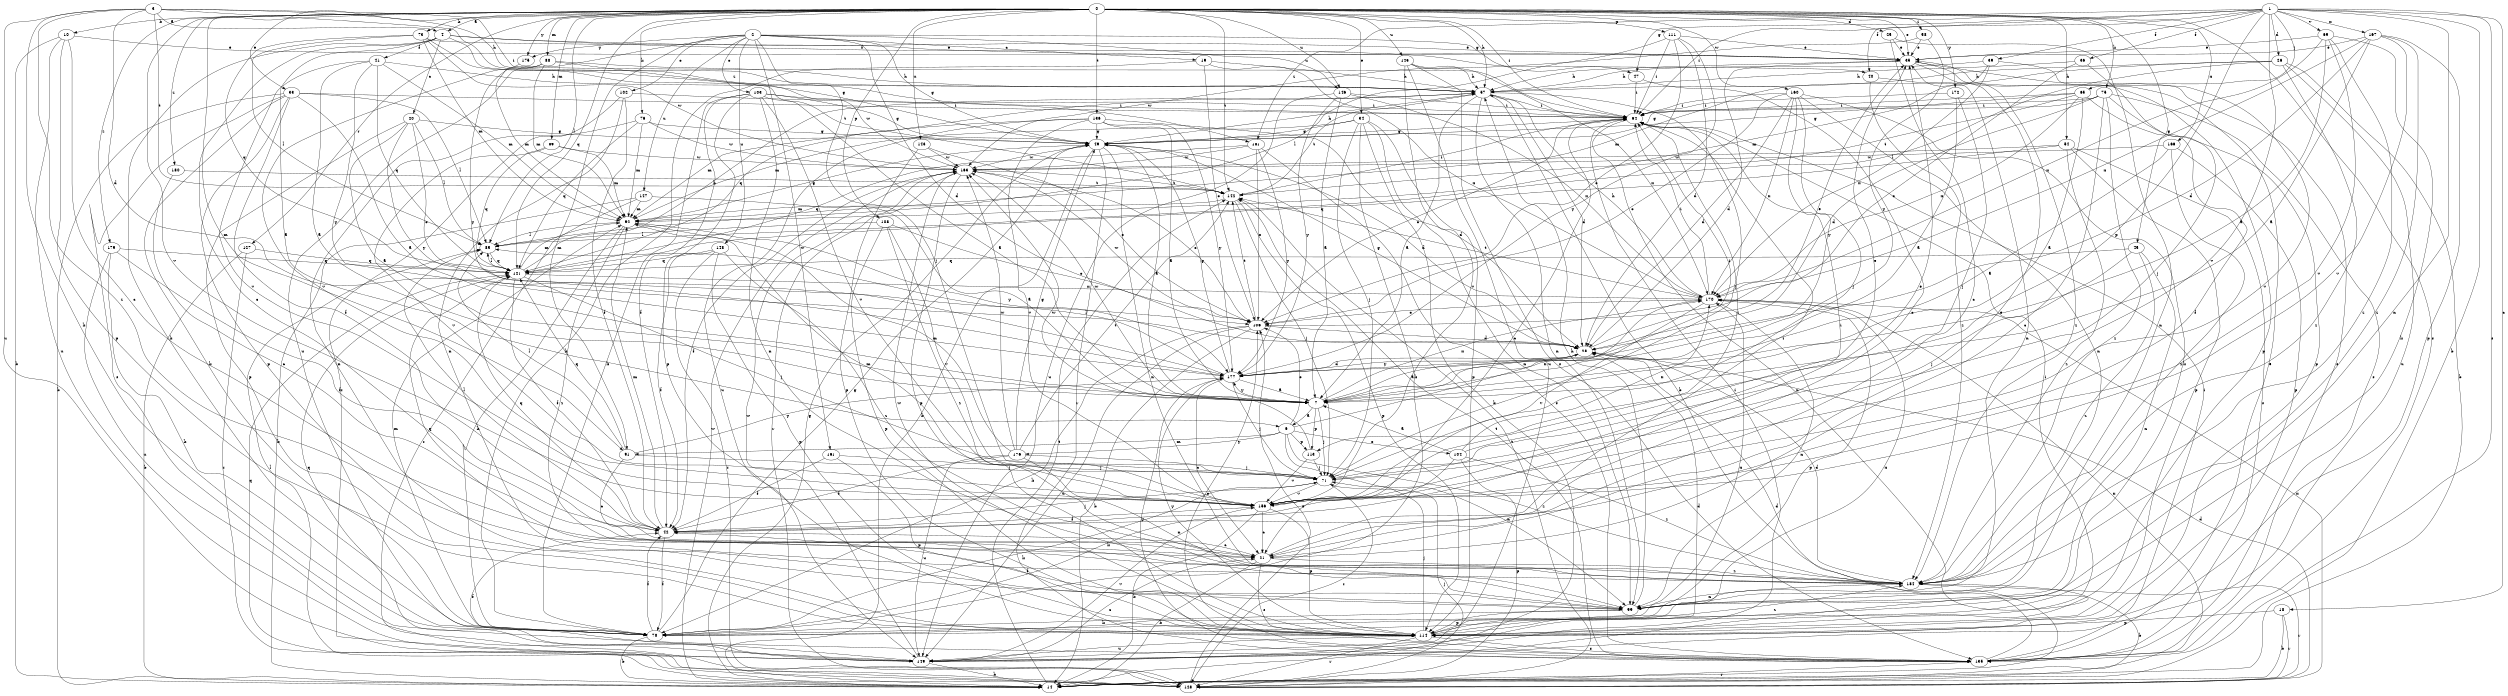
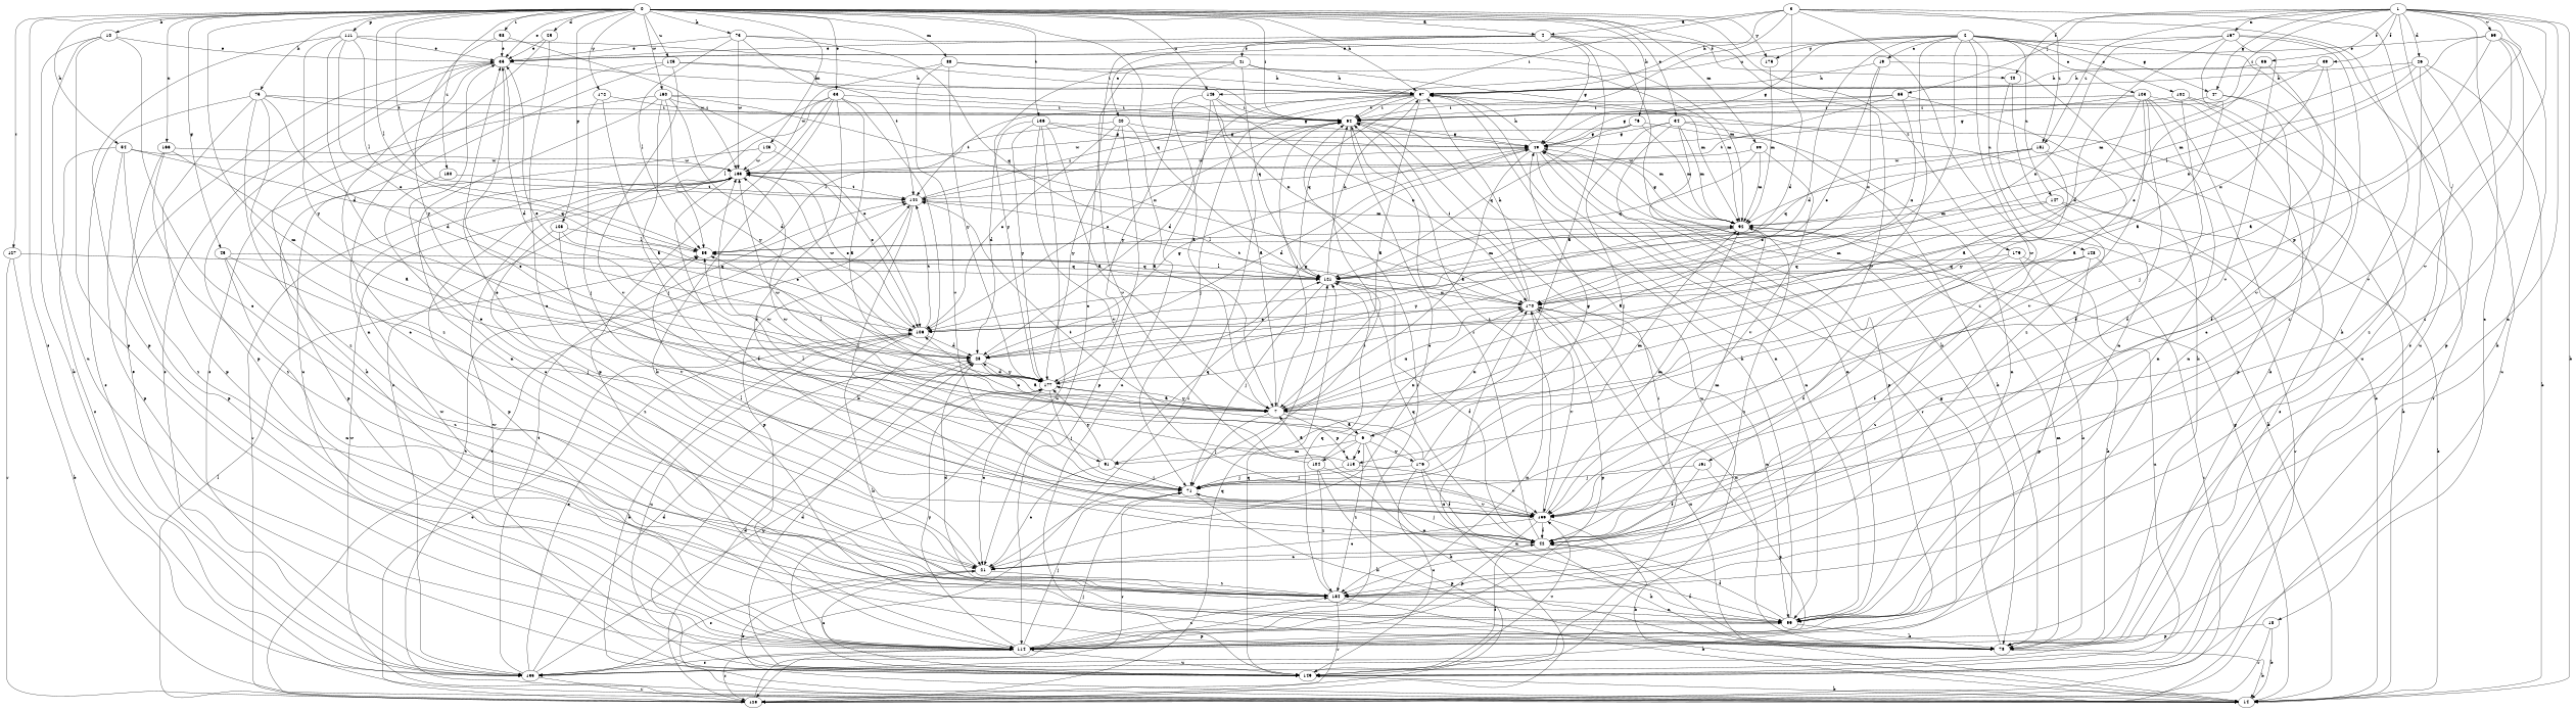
  strict digraph {
    0
    4
    10
    25
    33
    34
    35
    45
    54
    57
    58
    64
    73
    75
    76
    85
    88
    89
    91
    108
    111
    121
    127
    135
    136
    142
    143
    145
    146
    156
    160
    166
    172
    175
    179
    180
    40
    49
    78
    6
    20
    21
    41
    14
    149
    114
    99
    7
    42
    71
    92
    28
    184
    163
    177
    106
    170
    128
    1
    18
    26
    36
    39
    47
    65
    69
    113
    167
    181
    2
    19
    102
    103
    147
    148
    161
    3
    104
    176
    0 -> 4 [label=a]
    0 -> 10 [label=b]
    0 -> 25 [label=d]
    0 -> 33 [label=e]
    0 -> 34 [label=e]
    0 -> 35 [label=e]
    0 -> 45 [label=g]
    0 -> 54 [label=h]
    0 -> 57 [label=h]
    0 -> 58 [label=i]
    0 -> 64 [label=i]
    0 -> 73 [label=k]
    0 -> 75 [label=k]
    0 -> 76 [label=k]
    0 -> 85 [label=l]
    0 -> 88 [label=m]
    0 -> 89 [label=m]
    0 -> 91 [label=m]
    0 -> 108 [label=p]
    0 -> 111 [label=p]
    0 -> 121 [label=q]
    0 -> 127 [label=r]
    0 -> 135 [label=s]
    0 -> 136 [label=t]
    0 -> 142 [label=t]
    0 -> 143 [label=u]
    0 -> 145 [label=u]
    0 -> 146 [label=u]
    0 -> 156 [label=v]
    0 -> 160 [label=w]
    0 -> 166 [label=x]
    0 -> 172 [label=y]
    0 -> 175 [label=y]
    0 -> 179 [label=z]
    0 -> 180 [label=z]
    4 -> 35 [label=e]
    4 -> 40 [label=f]
    4 -> 49 [label=g]
    4 -> 78 [label=k]
    4 -> 6 [label=a]
    4 -> 20 [label=c]
    4 -> 21 [label=c]
    4 -> 41 [label=f]
    10 -> 35 [label=e]
    10 -> 21 [label=c]
    10 -> 14 [label=b]
    10 -> 149 [label=u]
    10 -> 114 [label=p]
    25 -> 35 [label=e]
    25 -> 21 [label=c]
    25 -> 99 [label=n]
    33 -> 64 [label=i]
    33 -> 85 [label=l]
    33 -> 135 [label=s]
    33 -> 78 [label=k]
    33 -> 14 [label=b]
    33 -> 114 [label=p]
    33 -> 7 [label=a]
    33 -> 42 [label=f]
    34 -> 49 [label=g]
    34 -> 78 [label=k]
    34 -> 14 [label=b]
    34 -> 114 [label=p]
    34 -> 99 [label=n]
    34 -> 71 [label=j]
    34 -> 92 [label=m]
    35 -> 57 [label=h]
    35 -> 135 [label=s]
    35 -> 114 [label=p]
    35 -> 28 [label=d]
    35 -> 184 [label=z]
    45 -> 121 [label=q]
    45 -> 99 [label=n]
    45 -> 71 [label=j]
    45 -> 184 [label=z]
    54 -> 121 [label=q]
    54 -> 135 [label=s]
    54 -> 114 [label=p]
    54 -> 184 [label=z]
    54 -> 163 [label=w]
    57 -> 64 [label=i]
    57 -> 121 [label=q]
    57 -> 142 [label=t]
    57 -> 14 [label=b]
    57 -> 99 [label=n]
    57 -> 7 [label=a]
    57 -> 71 [label=j]
    57 -> 28 [label=d]
    58 -> 35 [label=e]
    58 -> 163 [label=w]
    58 -> 177 [label=y]
    64 -> 49 [label=g]
    64 -> 21 [label=c]
    64 -> 149 [label=u]
    64 -> 106 [label=o]
    73 -> 35 [label=e]
    73 -> 85 [label=l]
    73 -> 121 [label=q]
    73 -> 142 [label=t]
    73 -> 92 [label=m]
    73 -> 163 [label=w]
    75 -> 64 [label=i]
    75 -> 135 [label=s]
    75 -> 49 [label=g]
    75 -> 21 [label=c]
    75 -> 114 [label=p]
    75 -> 28 [label=d]
    75 -> 184 [label=z]
    76 -> 121 [label=q]
    76 -> 49 [label=g]
    76 -> 99 [label=n]
    76 -> 92 [label=m]
    76 -> 163 [label=w]
    85 -> 121 [label=q]
    88 -> 57 [label=h]
    88 -> 156 [label=v]
    88 -> 92 [label=m]
    88 -> 163 [label=w]
    88 -> 177 [label=y]
    89 -> 121 [label=q]
    89 -> 156 [label=v]
    89 -> 92 [label=m]
    89 -> 163 [label=w]
    91 -> 85 [label=l]
    91 -> 121 [label=q]
    91 -> 21 [label=c]
    91 -> 71 [label=j]
    91 -> 177 [label=y]
    108 -> 85 [label=l]
    108 -> 156 [label=v]
-   108 -> 114 [label=p]
+   111 -> 114 [label=p]
    108 -> 184 [label=z]
    108 -> 106 [label=o]
    111 -> 35 [label=e]
    111 -> 64 [label=i]
    111 -> 85 [label=l]
    111 -> 28 [label=d]
    111 -> 177 [label=y]
    111 -> 106 [label=o]
    121 -> 57 [label=h]
    121 -> 85 [label=l]
    121 -> 42 [label=f]
    121 -> 71 [label=j]
    121 -> 92 [label=m]
    121 -> 170 [label=x]
    127 -> 121 [label=q]
    127 -> 14 [label=b]
    127 -> 128 [label=r]
    135 -> 35 [label=e]
    135 -> 64 [label=i]
    135 -> 142 [label=t]
    135 -> 28 [label=d]
    135 -> 177 [label=y]
    135 -> 106 [label=o]
    135 -> 128 [label=r]
    136 -> 156 [label=v]
    136 -> 49 [label=g]
    136 -> 149 [label=u]
    136 -> 7 [label=a]
    136 -> 92 [label=m]
    136 -> 28 [label=d]
    136 -> 177 [label=y]
    142 -> 64 [label=i]
    142 -> 114 [label=p]
    142 -> 71 [label=j]
    142 -> 92 [label=m]
    143 -> 114 [label=p]
    143 -> 163 [label=w]
    143 -> 106 [label=o]
    145 -> 57 [label=h]
    145 -> 135 [label=s]
    145 -> 156 [label=v]
    145 -> 149 [label=u]
    145 -> 170 [label=x]
    146 -> 64 [label=i]
    146 -> 149 [label=u]
    146 -> 7 [label=a]
    146 -> 177 [label=y]
    146 -> 170 [label=x]
    156 -> 35 [label=e]
    156 -> 64 [label=i]
    156 -> 21 [label=c]
    156 -> 14 [label=b]
    156 -> 114 [label=p]
    156 -> 42 [label=f]
    156 -> 92 [label=m]
    160 -> 64 [label=i]
    160 -> 78 [label=k]
    160 -> 99 [label=n]
    160 -> 71 [label=j]
    160 -> 28 [label=d]
    160 -> 177 [label=y]
    160 -> 106 [label=o]
    160 -> 170 [label=x]
    166 -> 114 [label=p]
    166 -> 7 [label=a]
    166 -> 184 [label=z]
    166 -> 163 [label=w]
    172 -> 64 [label=i]
    172 -> 7 [label=a]
    172 -> 71 [label=j]
    175 -> 92 [label=m]
    179 -> 121 [label=q]
    179 -> 78 [label=k]
    179 -> 149 [label=u]
    179 -> 42 [label=f]
    180 -> 142 [label=t]
    180 -> 21 [label=c]
    40 -> 99 [label=n]
    40 -> 184 [label=z]
    49 -> 57 [label=h]
    49 -> 135 [label=r]
    49 -> 14 [label=b]
    49 -> 99 [label=n]
    49 -> 7 [label=a]
    49 -> 28 [label=d]
    49 -> 163 [label=w]
    78 -> 49 [label=g]
    78 -> 14 [label=b]
    78 -> 42 [label=f]
    78 -> 92 [label=m]
    78 -> 170 [label=x]
    6 -> 91 [label=m]
    6 -> 99 [label=n]
    6 -> 184 [label=z]
    6 -> 106 [label=o]
    6 -> 170 [label=x]
    6 -> 113 [label=p]
    6 -> 104 [label=o]
    6 -> 176 [label=y]
    20 -> 85 [label=l]
    20 -> 49 [label=g]
    20 -> 114 [label=p]
    20 -> 7 [label=a]
    20 -> 177 [label=y]
    20 -> 106 [label=o]
    21 -> 35 [label=e]
    21 -> 64 [label=i]
    21 -> 135 [label=s]
    21 -> 14 [label=b]
    21 -> 184 [label=z]
    41 -> 57 [label=h]
    41 -> 121 [label=q]
    41 -> 156 [label=v]
    41 -> 7 [label=a]
    41 -> 92 [label=m]
    41 -> 177 [label=y]
    14 -> 142 [label=t]
    14 -> 49 [label=g]
    14 -> 163 [label=w]
    14 -> 170 [label=x]
    149 -> 64 [label=i]
    149 -> 121 [label=q]
    149 -> 156 [label=v]
    149 -> 21 [label=c]
    149 -> 14 [label=b]
    149 -> 42 [label=f]
    149 -> 28 [label=d]
    149 -> 163 [label=w]
    114 -> 64 [label=i]
    114 -> 135 [label=s]
    114 -> 149 [label=u]
    114 -> 71 [label=j]
    114 -> 184 [label=z]
    114 -> 163 [label=w]
    114 -> 177 [label=y]
    114 -> 170 [label=x]
    114 -> 128 [label=r]
    99 -> 57 [label=h]
    99 -> 78 [label=k]
    99 -> 114 [label=p]
    99 -> 42 [label=f]
    7 -> 64 [label=i]
    7 -> 6 [label=a]
    7 -> 71 [label=j]
    7 -> 163 [label=w]
    7 -> 177 [label=y]
    7 -> 170 [label=x]
    7 -> 113 [label=p]
    42 -> 64 [label=i]
    42 -> 85 [label=l]
    42 -> 121 [label=q]
-   42 -> 78 [label=f]
+   42 -> 78 [label=k]
    42 -> 21 [label=c]
    42 -> 71 [label=j]
    42 -> 92 [label=m]
    71 -> 156 [label=v]
    71 -> 78 [label=k]
    71 -> 128 [label=r]
    92 -> 85 [label=l]
    92 -> 49 [label=g]
    92 -> 78 [label=k]
    92 -> 184 [label=z]
    92 -> 177 [label=y]
    28 -> 35 [label=e]
    28 -> 49 [label=g]
    28 -> 7 [label=a]
    28 -> 177 [label=y]
    184 -> 121 [label=q]
    184 -> 14 [label=b]
    184 -> 99 [label=n]
    184 -> 28 [label=d]
    184 -> 128 [label=r]
    163 -> 142 [label=t]
    163 -> 114 [label=p]
    163 -> 42 [label=f]
    163 -> 106 [label=o]
    163 -> 128 [label=r]
    177 -> 85 [label=l]
    177 -> 49 [label=g]
    177 -> 21 [label=c]
    177 -> 7 [label=a]
    177 -> 71 [label=j]
    177 -> 28 [label=d]
    106 -> 142 [label=t]
    106 -> 78 [label=k]
    106 -> 14 [label=b]
    106 -> 149 [label=u]
    106 -> 28 [label=d]
    106 -> 163 [label=w]
    170 -> 57 [label=h]
    170 -> 64 [label=i]
    170 -> 142 [label=t]
    170 -> 156 [label=v]
    170 -> 114 [label=p]
    170 -> 99 [label=n]
    170 -> 106 [label=o]
    128 -> 85 [label=l]
    128 -> 121 [label=q]
    128 -> 142 [label=t]
    128 -> 71 [label=j]
    128 -> 28 [label=d]
    128 -> 106 [label=o]
    128 -> 170 [label=x]
    1 -> 64 [label=i]
    1 -> 135 [label=s]
    1 -> 156 [label=v]
    1 -> 40 [label=f]
    1 -> 14 [label=b]
    1 -> 99 [label=n]
    1 -> 18 [label=c]
    1 -> 26 [label=d]
    1 -> 36 [label=f]
    1 -> 39 [label=f]
    1 -> 47 [label=g]
    1 -> 65 [label=j]
    1 -> 69 [label=v]
    1 -> 113 [label=p]
    1 -> 167 [label=x]
    1 -> 181 [label=z]
    18 -> 14 [label=b]
    18 -> 114 [label=p]
    18 -> 128 [label=r]
    26 -> 57 [label=h]
    26 -> 85 [label=l]
    26 -> 14 [label=b]
    26 -> 149 [label=u]
    26 -> 92 [label=m]
    26 -> 184 [label=z]
    36 -> 57 [label=h]
    36 -> 71 [label=j]
    36 -> 106 [label=o]
    39 -> 57 [label=h]
    39 -> 156 [label=v]
    39 -> 92 [label=m]
    39 -> 170 [label=x]
    47 -> 64 [label=i]
    47 -> 21 [label=c]
-   65 -> 42 [label=f]
+   47 -> 42 [label=f]
    65 -> 64 [label=i]
    65 -> 142 [label=t]
    65 -> 49 [label=g]
    65 -> 7 [label=a]
    65 -> 170 [label=x]
    69 -> 35 [label=e]
    69 -> 156 [label=v]
    69 -> 78 [label=k]
    69 -> 7 [label=a]
    69 -> 184 [label=z]
    69 -> 170 [label=x]
    113 -> 156 [label=v]
    113 -> 71 [label=j]
    113 -> 163 [label=w]
    167 -> 35 [label=e]
    167 -> 156 [label=v]
    167 -> 114 [label=p]
    167 -> 7 [label=a]
    167 -> 28 [label=d]
    167 -> 184 [label=z]
    167 -> 170 [label=x]
    181 -> 121 [label=q]
    181 -> 135 [label=s]
    181 -> 163 [label=w]
    181 -> 177 [label=y]
    181 -> 106 [label=o]
    2 -> 91 [label=m]
    2 -> 146 [label=u]
    2 -> 175 [label=y]
    2 -> 49 [label=g]
    2 -> 149 [label=u]
    2 -> 71 [label=j]
    2 -> 28 [label=d]
    2 -> 47 [label=g]
    2 -> 19 [label=c]
    2 -> 102 [label=o]
    2 -> 103 [label=o]
    2 -> 147 [label=u]
    2 -> 148 [label=u]
    2 -> 161 [label=w]
    19 -> 57 [label=h]
    19 -> 78 [label=k]
    19 -> 106 [label=o]
    19 -> 170 [label=x]
    102 -> 64 [label=i]
    102 -> 99 [label=n]
    102 -> 42 [label=f]
    102 -> 128 [label=r]
    103 -> 64 [label=i]
    103 -> 156 [label=v]
    103 -> 49 [label=g]
    103 -> 78 [label=k]
    103 -> 114 [label=p]
    103 -> 99 [label=n]
    103 -> 7 [label=a]
    103 -> 42 [label=f]
    147 -> 14 [label=b]
    147 -> 7 [label=a]
    147 -> 92 [label=m]
    147 -> 128 [label=r]
    148 -> 121 [label=q]
    148 -> 114 [label=p]
    148 -> 42 [label=f]
    148 -> 184 [label=z]
    148 -> 128 [label=r]
    161 -> 114 [label=p]
    161 -> 42 [label=f]
    161 -> 71 [label=j]
    3 -> 4 [label=a]
    3 -> 57 [label=h]
    3 -> 64 [label=i]
    3 -> 142 [label=t]
    3 -> 78 [label=k]
    3 -> 149 [label=u]
    3 -> 28 [label=d]
    3 -> 184 [label=z]
    3 -> 181 [label=z]
    104 -> 35 [label=e]
    104 -> 78 [label=k]
    104 -> 7 [label=a]
    104 -> 184 [label=z]
    104 -> 170 [label=x]
    104 -> 128 [label=p]
    176 -> 142 [label=t]
    176 -> 49 [label=g]
    176 -> 149 [label=u]
    176 -> 99 [label=n]
    176 -> 42 [label=f]
    176 -> 71 [label=j]
    176 -> 92 [label=m]
    176 -> 163 [label=w]
  }
